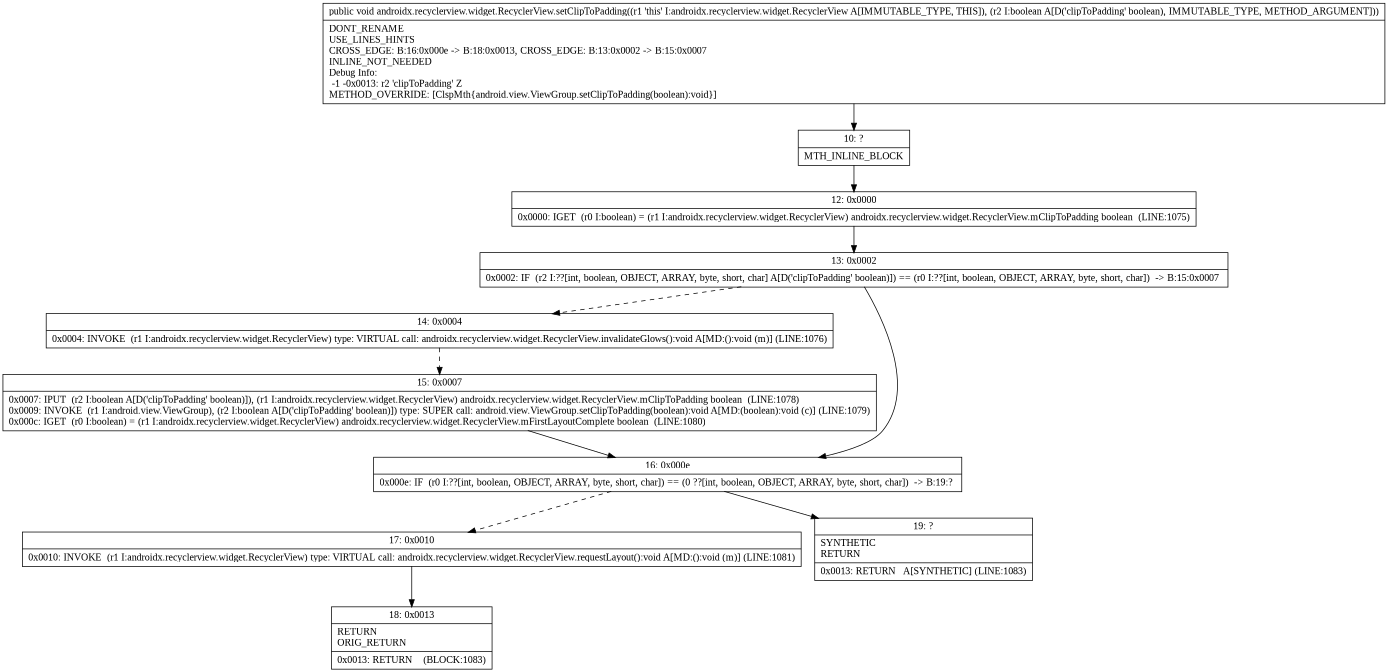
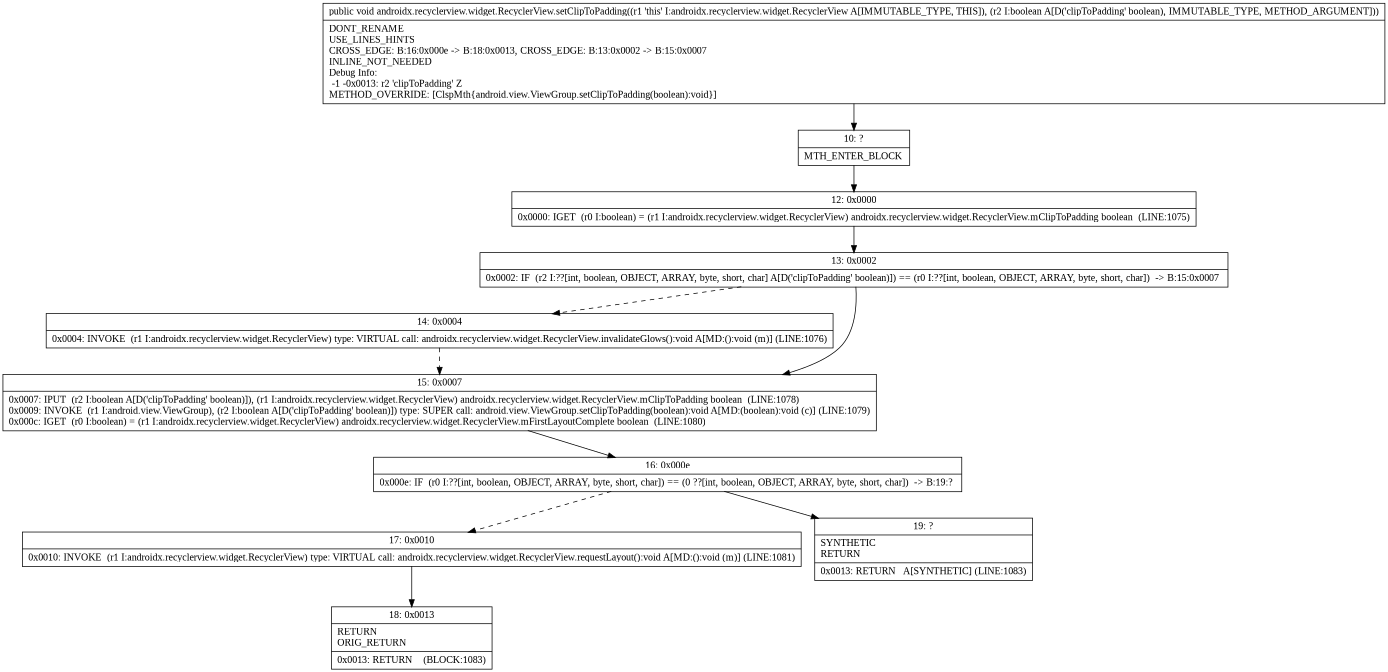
  digraph {
    fontname="Liberation Serif"
    node [fontname="Liberation Serif" shape=record]
    edge [fontname="Liberation Serif"]
-   n1 [label="{10\:\ ?|MTH_INLINE_BLOCK\l}"]
+   n1 [label="{10\:\ ?|MTH_ENTER_BLOCK\l}"]
    n2 [label="{12\:\ 0x0000|0x0000: IGET  (r0 I:boolean) = (r1 I:androidx.recyclerview.widget.RecyclerView) androidx.recyclerview.widget.RecyclerView.mClipToPadding boolean  (LINE:1075)\l}"]
    n3 [label="{13\:\ 0x0002|0x0002: IF  (r2 I:??[int, boolean, OBJECT, ARRAY, byte, short, char] A[D('clipToPadding' boolean)]) == (r0 I:??[int, boolean, OBJECT, ARRAY, byte, short, char])  \-\> B:15:0x0007 \l}"]
    n4 [label="{14\:\ 0x0004|0x0004: INVOKE  (r1 I:androidx.recyclerview.widget.RecyclerView) type: VIRTUAL call: androidx.recyclerview.widget.RecyclerView.invalidateGlows():void A[MD:():void (m)] (LINE:1076)\l}"]
    n5 [label="{15\:\ 0x0007|0x0007: IPUT  (r2 I:boolean A[D('clipToPadding' boolean)]), (r1 I:androidx.recyclerview.widget.RecyclerView) androidx.recyclerview.widget.RecyclerView.mClipToPadding boolean  (LINE:1078)\l0x0009: INVOKE  (r1 I:android.view.ViewGroup), (r2 I:boolean A[D('clipToPadding' boolean)]) type: SUPER call: android.view.ViewGroup.setClipToPadding(boolean):void A[MD:(boolean):void (c)] (LINE:1079)\l0x000c: IGET  (r0 I:boolean) = (r1 I:androidx.recyclerview.widget.RecyclerView) androidx.recyclerview.widget.RecyclerView.mFirstLayoutComplete boolean  (LINE:1080)\l}"]
    n6 [label="{16\:\ 0x000e|0x000e: IF  (r0 I:??[int, boolean, OBJECT, ARRAY, byte, short, char]) == (0 ??[int, boolean, OBJECT, ARRAY, byte, short, char])  \-\> B:19:? \l}"]
    n7 [label="{17\:\ 0x0010|0x0010: INVOKE  (r1 I:androidx.recyclerview.widget.RecyclerView) type: VIRTUAL call: androidx.recyclerview.widget.RecyclerView.requestLayout():void A[MD:():void (m)] (LINE:1081)\l}"]
    n8 [label="{19\:\ ?|SYNTHETIC\lRETURN\l|0x0013: RETURN   A[SYNTHETIC] (LINE:1083)\l}"]
    n9 [label="{18\:\ 0x0013|RETURN\lORIG_RETURN\l|0x0013: RETURN    (BLOCK:1083)\l}"]
    n10 [label="{public void androidx.recyclerview.widget.RecyclerView.setClipToPadding((r1 'this' I:androidx.recyclerview.widget.RecyclerView A[IMMUTABLE_TYPE, THIS]), (r2 I:boolean A[D('clipToPadding' boolean), IMMUTABLE_TYPE, METHOD_ARGUMENT]))  | DONT_RENAME\lUSE_LINES_HINTS\lCROSS_EDGE: B:16:0x000e \-\> B:18:0x0013, CROSS_EDGE: B:13:0x0002 \-\> B:15:0x0007\lINLINE_NOT_NEEDED\lDebug Info:\l  \-1 \-0x0013: r2 'clipToPadding' Z\lMETHOD_OVERRIDE: [ClspMth\{android.view.ViewGroup.setClipToPadding(boolean):void\}]\l}"]
    n1 -> n2
    n2 -> n3
    n3 -> n4 [style=dashed]
-   n3 -> n6
+   n3 -> n5
    n4 -> n5 [style=dashed]
    n5 -> n6
    n6 -> n7 [style=dashed]
    n6 -> n8
    n7 -> n9
    n10 -> n1
  }
